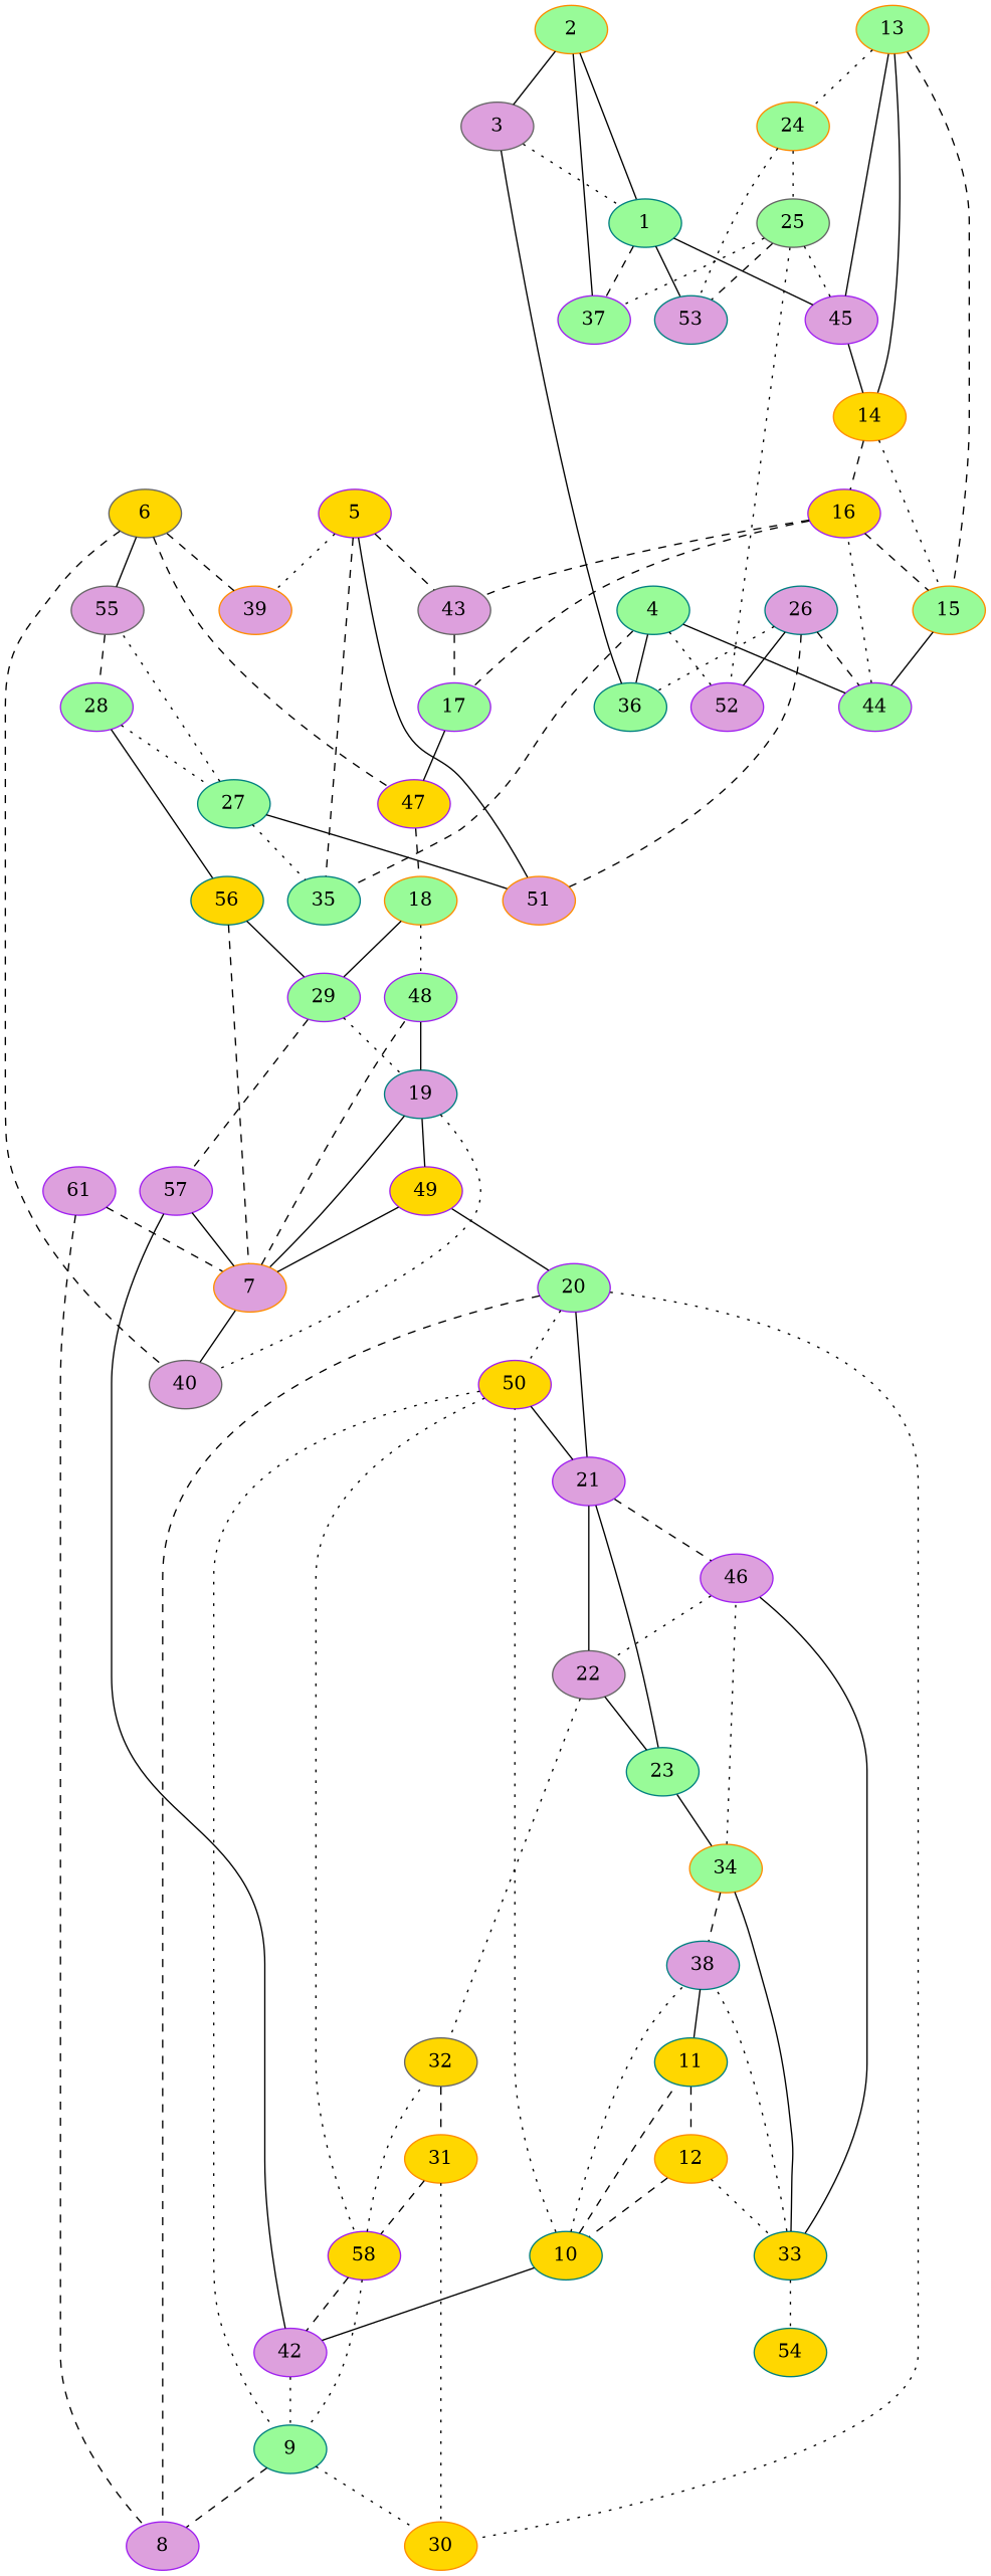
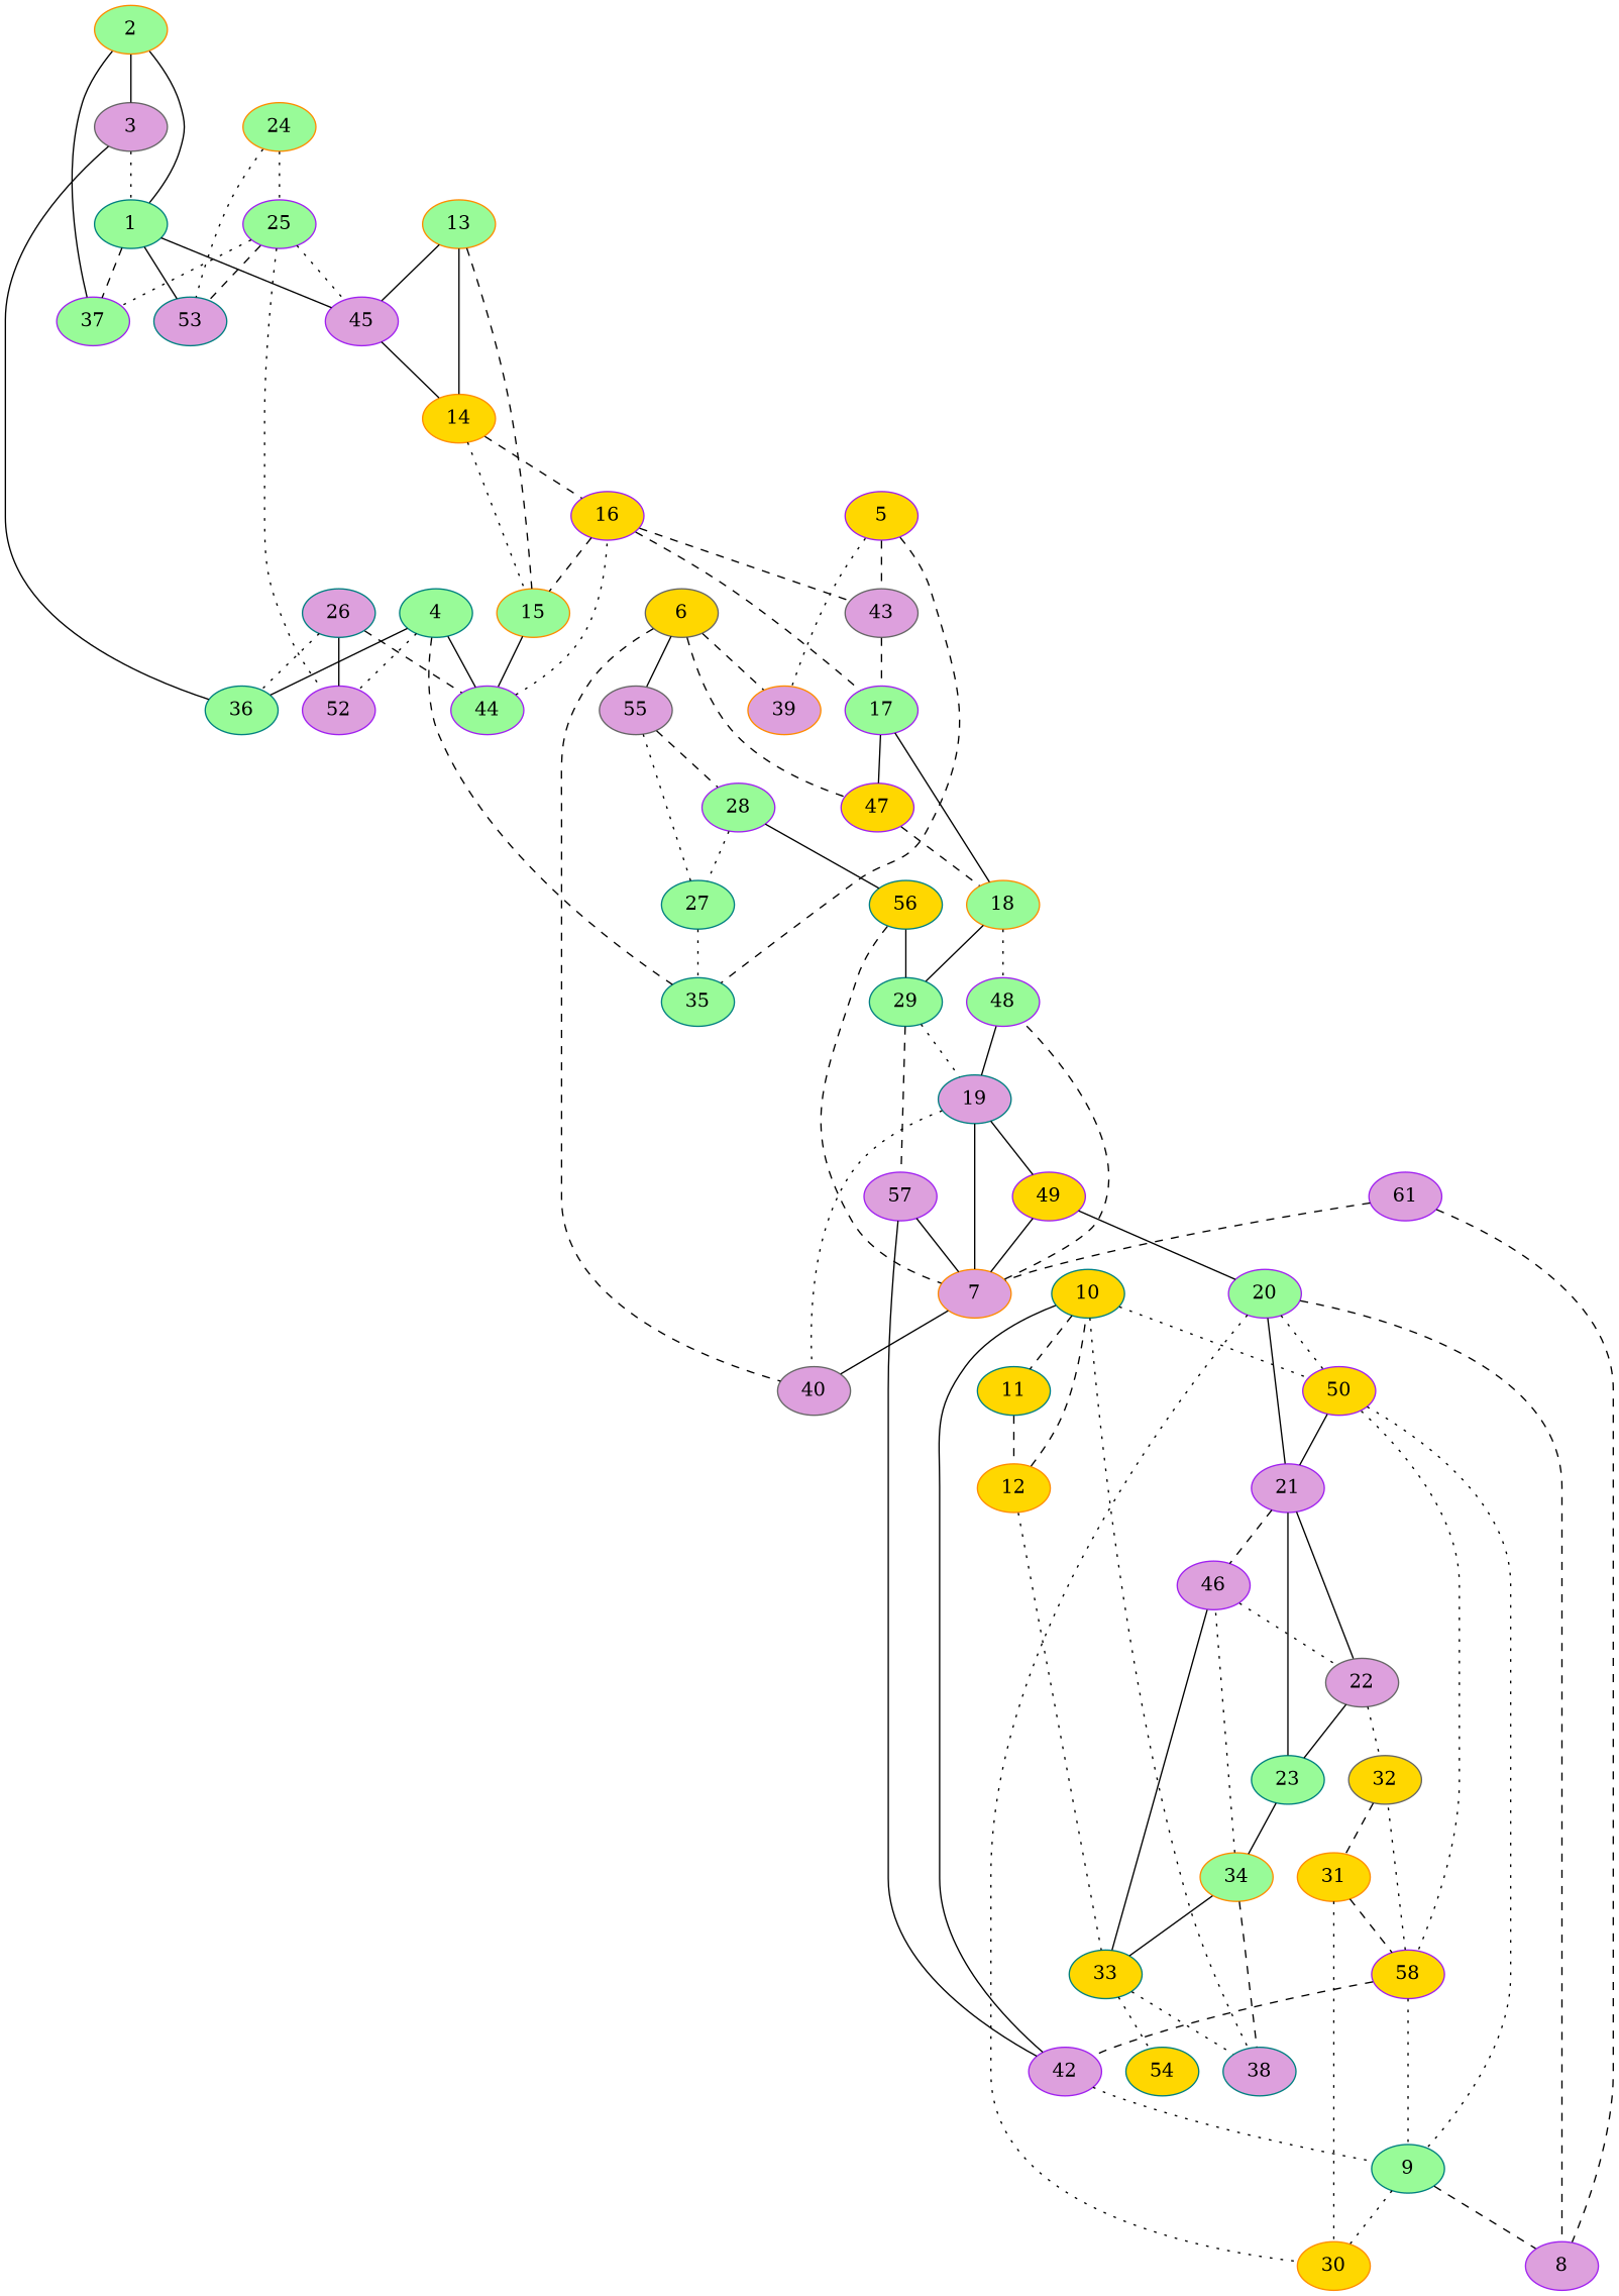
  graph {
    node [aaLength=5 color=purple fillcolor=palegreen sequence=VVPVI style=filled type=0]
    edge [distance0=3.0 frequency=1 style=solid type0=4]
    1 [aaLength=7 color=teal sequence=SAESILT]
    37 [type=1]
    45 [fillcolor=plum type=1]
    53 [color=teal fillcolor=plum type=1]
    14 [aaLength=3 color=darkorange fillcolor=gold sequence=KLE]
    16 [aaLength=13 fillcolor=gold sequence=CAVDAIRAIAKEV]
    15 [aaLength=12 color=darkorange sequence=HAVPMAKALVAG]
    2 [aaLength=3 color=darkorange sequence=KLE]
    3 [aaLength=12 color=gray40 fillcolor=plum sequence=HAVPMAKALVAG]
    36 [color=teal sequence=VLEVT type=1]
    4 [aaLength=13 color=teal sequence=CAVDAIRAIAKEV]
    35 [color=teal sequence=IVGAG type=1]
    44 [sequence=VLEVT type=1]
    52 [fillcolor=plum sequence=VLEVT type=1]
    43 [color=gray40 fillcolor=plum sequence=IVGAG type=1]
    17 [aaLength=11 sequence=NPQQLAEVTEA]
    5 [aaLength=12 fillcolor=gold sequence=NPQQLAEVTEAG]
    39 [aaLength=3 color=darkorange fillcolor=plum sequence=AIS type=1]
-   51 [color=darkorange fillcolor=plum sequence=IVGAG type=1]
    47 [aaLength=3 fillcolor=gold sequence=AIS type=1]
    18 [aaLength=11 color=darkorange sequence=TEPLLKAATEG]
    6 [aaLength=11 color=gray40 fillcolor=gold sequence=TEPLLKAATEG]
    40 [color=gray40 fillcolor=plum sequence=LIPGI type=1]
    55 [aaLength=3 color=gray40 fillcolor=plum sequence=AIS type=1]
    28 [aaLength=11 sequence=TEPLLKAATEG]
    48 [sequence=LIPGI type=1]
-   29 [aaLength=11 sequence=TVSELMLGMDY]
+   29 [aaLength=11 color=teal sequence=TVSELMLGMDY]
    27 [aaLength=11 color=teal sequence=NPQQLAEVTEA]
    56 [color=teal fillcolor=gold sequence=LIPGI type=1]
    7 [aaLength=11 color=darkorange fillcolor=plum sequence=TVSELMLGMDY]
    19 [aaLength=11 color=teal fillcolor=plum sequence=TVSELMLGMDY]
    49 [aaLength=4 fillcolor=gold sequence=EFKF type=1]
    20 [aaLength=11 sequence=GGVKALQAIAG]
    8 [aaLength=6 fillcolor=plum sequence=PAEANG]
    9 [aaLength=11 color=teal sequence=GGVKALQAIAG]
    30 [aaLength=7 color=darkorange fillcolor=gold sequence=PAEANGG]
    10 [aaLength=7 color=teal fillcolor=gold sequence=NYRDYLA]
    11 [aaLength=6 color=teal fillcolor=gold sequence=PADALE]
    38 [aaLength=3 color=teal fillcolor=plum sequence=IGG type=1]
    42 [aaLength=4 fillcolor=plum sequence=RFCP type=1]
    50 [aaLength=4 fillcolor=gold sequence=RFCP type=1]
    12 [aaLength=15 color=darkorange fillcolor=gold sequence=DYDRITKLAREAVEG]
    21 [aaLength=7 fillcolor=plum sequence=NYRDYLA]
    58 [aaLength=4 fillcolor=gold sequence=RFCP type=1]
    33 [aaLength=7 color=teal fillcolor=gold sequence=PADALEA]
    46 [aaLength=3 fillcolor=plum sequence=IGG type=1]
    32 [aaLength=7 color=gray40 fillcolor=gold sequence=NYRDYLA]
    54 [aaLength=3 color=teal fillcolor=gold sequence=IGG type=1]
    22 [aaLength=7 color=gray40 fillcolor=plum sequence=PADALEA]
    13 [aaLength=8 color=darkorange sequence=SAESILTT]
    24 [aaLength=8 color=darkorange sequence=SAESILTT]
-   25 [aaLength=12 color=gray40 sequence=HAVPMAKALVAG]
+   25 [aaLength=12 sequence=HAVPMAKALVAG]
    57 [aaLength=4 fillcolor=plum sequence=EFKF type=1]
    23 [aaLength=16 color=teal sequence=DYDRITKLAREAVEGA]
    34 [aaLength=17 color=darkorange sequence=DYDRITKLAREAVEGAK]
    31 [aaLength=11 color=darkorange fillcolor=gold sequence=GGVKALQAIAG]
    26 [aaLength=13 color=teal fillcolor=plum sequence=CAVDAIRAIAKEV]
    n58 [aaLength=4 fillcolor=plum label=61 sequence=EFKF type=1]
    1 -- 37 [distance0=14.81059 style=dashed type0=1]
    1 -- 45 [distance0=14.81059 type0=2]
    1 -- 53 [distance0=14.81059 type0=3]
    45 -- 14
    14 -- 16 [distance0=27.54495 style=dashed type0=2]
    14 -- 15 [distance0=10.42302 distance1=0.0 frequency=2 style=dotted type0=1 type1=5]
    16 -- 15 [distance0=26.65204 style=dashed type0=1]
    16 -- 43 [style=dashed]
    16 -- 17 [distance0=27.6107 style=dashed type0=3]
    15 -- 44
    2 -- 1 [distance0=24.58762 type0=2]
    2 -- 37 [distance0=25.10335 type0=3]
    2 -- 3 [distance0=6.758178 distance1=0.0 frequency=2 type0=1 type1=5]
    3 -- 1 [distance0=25.88091 style=dotted type0=3]
    3 -- 36
    4 -- 36 [distance0=17.92376 type0=1]
    4 -- 35 [style=dashed]
    4 -- 44 [distance0=17.92376 type0=2]
    4 -- 52 [distance0=17.92376 style=dotted type0=3]
    44 -- 16 [distance0=4.0 style=dotted]
    43 -- 17 [style=dashed]
    17 -- 47 [distance0=4.0]
+   17 -- 18 [distance0=24.27599 type0=1]
    5 -- 35 [distance0=9.171669 style=dashed type0=1]
    5 -- 43 [distance0=9.171669 style=dashed type0=2]
    5 -- 39 [style=dotted]
-   5 -- 51 [distance0=9.171669 type0=3]
    47 -- 18 [style=dashed]
    18 -- 48 [style=dotted]
    18 -- 29 [distance0=20.32375 type0=3]
    6 -- 39 [distance0=9.739573 style=dashed type0=1]
    6 -- 47 [distance0=9.739573 style=dashed type0=2]
    6 -- 40 [style=dashed]
    6 -- 55 [distance0=9.739573 type0=3]
    55 -- 28 [style=dashed]
    28 -- 27 [distance0=22.32244 style=dotted type0=3]
    28 -- 56
    48 -- 19 [distance0=1.0]
    29 -- 19 [distance0=13.70435 style=dotted type0=1]
    29 -- 57 [style=dashed]
    27 -- 35 [distance0=22.27739 style=dotted type0=1]
-   27 -- 51 [distance0=22.27739 type0=3]
    27 -- 55 [distance0=4.0 style=dotted]
    56 -- 29 [distance0=1.0]
    56 -- 7 [distance0=13.24989 style=dashed type0=3]
    7 -- 40 [distance0=13.24989 type0=2]
    7 -- 48 [distance0=13.24989 style=dashed type0=3]
    7 -- 19 [distance0=9.446856 type0=1]
    19 -- 40 [distance0=19.35965 style=dotted type0=3]
    19 -- 49
    49 -- 7 [distance0=18.31829 type0=3]
    49 -- 20 [distance0=6.0]
    20 -- 8 [distance0=9.732445 style=dashed type0=2]
    20 -- 30 [distance0=8.112795 style=dotted type0=1]
    20 -- 50 [distance0=5.0 style=dotted]
    9 -- 8 [distance0=9.449492 style=dashed type0=1]
    9 -- 30 [distance0=10.25244 style=dotted type0=2]
    10 -- 11 [distance0=23.56493 style=dashed type0=1]
    10 -- 38 [distance0=6.0 style=dotted]
    10 -- 42 [distance0=25.0626 type0=2]
    10 -- 50 [distance0=25.0626 style=dotted type0=3]
    11 -- 12 [distance0=12.01327 distance1=2.0 frequency=2 style=dashed type0=1 type1=4]
-   38 -- 11 [distance0=4.0]
    42 -- 9 [distance0=23.18801 style=dotted type0=3]
    50 -- 9 [distance0=23.18801 style=dotted type0=3]
    50 -- 21 [distance0=7.0]
    50 -- 58 [distance0=0.0 style=dotted type0=2]
    12 -- 10 [distance0=30.64995 style=dashed type0=3]
    12 -- 33 [distance0=30.36197 style=dotted type0=2]
    21 -- 20 [distance0=29.31772 type0=3]
    21 -- 46 [distance0=6.0 style=dashed]
    58 -- 9 [distance0=23.18801 style=dotted type0=3]
    58 -- 42 [distance0=0.0 style=dashed type0=1]
    58 -- 32 [distance0=7.0 style=dotted]
    33 -- 38 [distance0=14.11506 style=dotted type0=1]
    33 -- 46 [distance0=14.11506 type0=2]
    33 -- 54 [distance0=14.11506 style=dotted type0=3]
    46 -- 22 [distance0=4.0 style=dotted]
    32 -- 31 [distance0=27.24285 style=dashed type0=2]
    22 -- 21 [distance0=33.0643 type0=3]
    22 -- 32 [distance0=30.12422 style=dotted type0=2]
    22 -- 23 [distance0=12.10691 distance1=1.0 frequency=2 type0=1 type1=4]
    13 -- 45 [distance0=2.0]
    13 -- 14 [distance0=29.38644 type0=3]
    13 -- 15 [distance0=27.13304 style=dashed type0=2]
-   13 -- 24 [distance0=23.77495 style=dotted type0=1]
    24 -- 53 [distance0=2.0 style=dotted]
    24 -- 25 [distance0=25.81675 style=dotted type0=2]
    25 -- 37 [distance0=21.12802 style=dotted type0=1]
    25 -- 45 [distance0=21.12802 style=dotted type0=2]
    25 -- 53 [distance0=21.12802 style=dashed type0=3]
    25 -- 52 [style=dotted]
    57 -- 7 [distance0=18.31829 type0=3]
    57 -- 42 [distance0=1.0]
    23 -- 21 [distance0=33.67885 type0=3]
    23 -- 34 [distance0=32.5911 type0=2]
    34 -- 38 [distance0=27.96297 style=dashed type0=2]
    34 -- 33 [distance0=15.07388 type0=1]
    34 -- 46 [distance0=27.96297 style=dotted type0=3]
    31 -- 30 [distance0=12.70969 style=dotted type0=1]
    31 -- 58 [distance0=5.0 style=dashed]
    26 -- 36 [distance0=21.51575 style=dotted type0=1]
    26 -- 44 [distance0=21.51575 style=dashed type0=2]
    26 -- 52 [distance0=21.51575 type0=3]
-   26 -- 51 [style=dashed]
    n58 -- 7 [distance0=18.31829 style=dashed type0=3]
    n58 -- 8 [distance0=1.0 style=dashed]
  }
